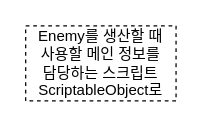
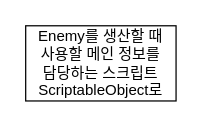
  <mxCell id="0" />
  <mxCell id="1" parent="0" />
- <mxCell id="2" value="Enemy를 생산할 때&lt;br&gt;사용할 메인 정보를&lt;br&gt;담당하는 스크립트&lt;br&gt;ScriptableObject로" style="whiteSpace=wrap;html=1;dashed=1;" vertex="1" parent="1"><mxGeometry x="20" y="20" width="120" height="60" as="geometry" /></mxCell>
+ <mxCell id="2" value="Enemy를 생산할 때&lt;br&gt;사용할 메인 정보를&lt;br&gt;담당하는 스크립트&lt;br&gt;ScriptableObject로" style="whiteSpace=wrap;html=1;" vertex="1" parent="1"><mxGeometry x="20" y="20" width="120" height="60" as="geometry" /></mxCell>
